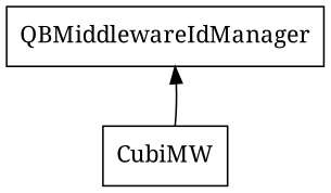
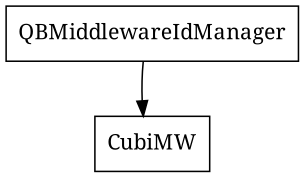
  digraph {
    fontname="Noto Serif"
    node [shape=box fontname="Noto Serif"]
    QBMiddlewareIdManager [root=true]
    CubiMW
-   CubiMW -> QBMiddlewareIdManager [fontname="Noto Serif"]
+   QBMiddlewareIdManager -> CubiMW [fontname="Noto Serif"]
  }
